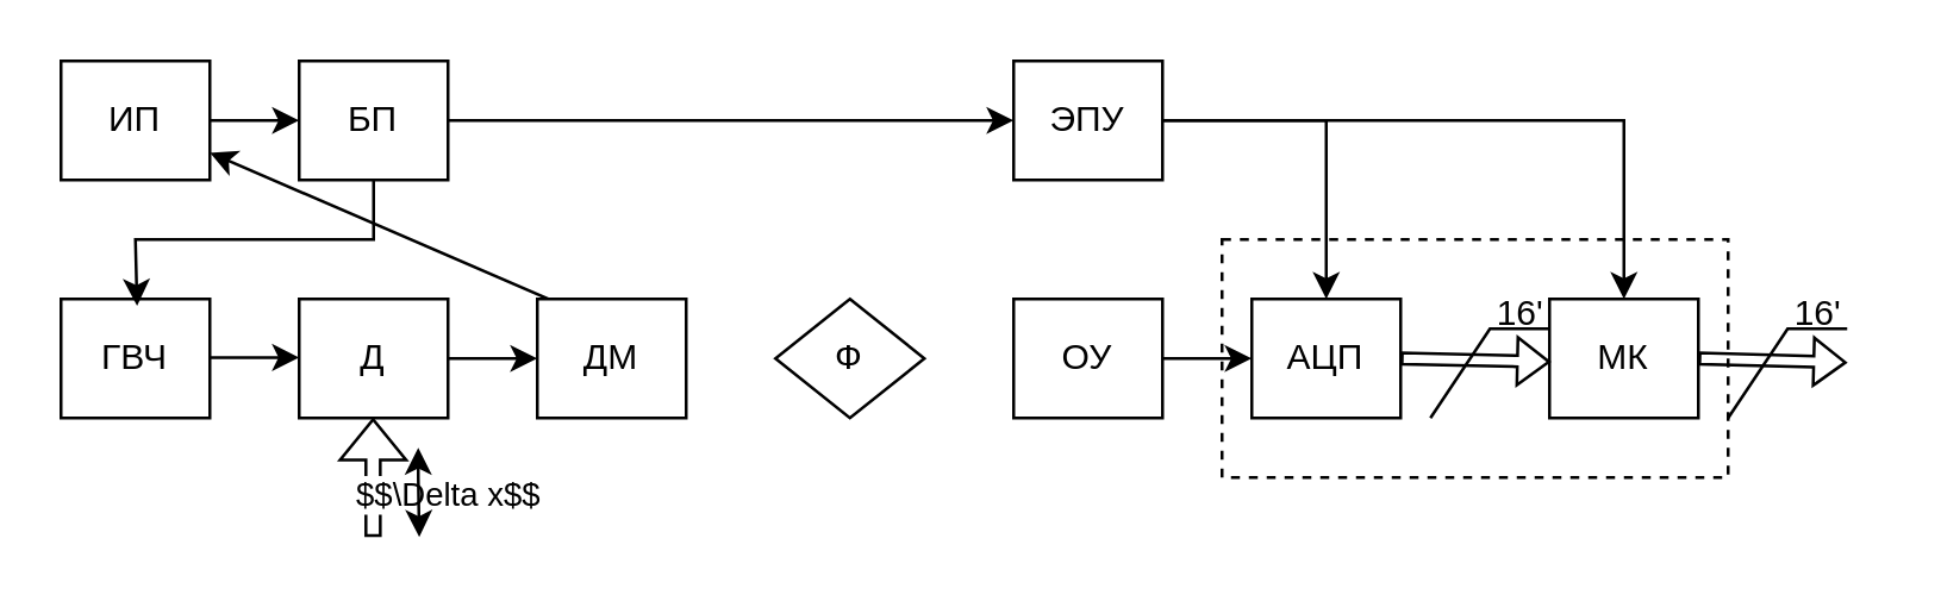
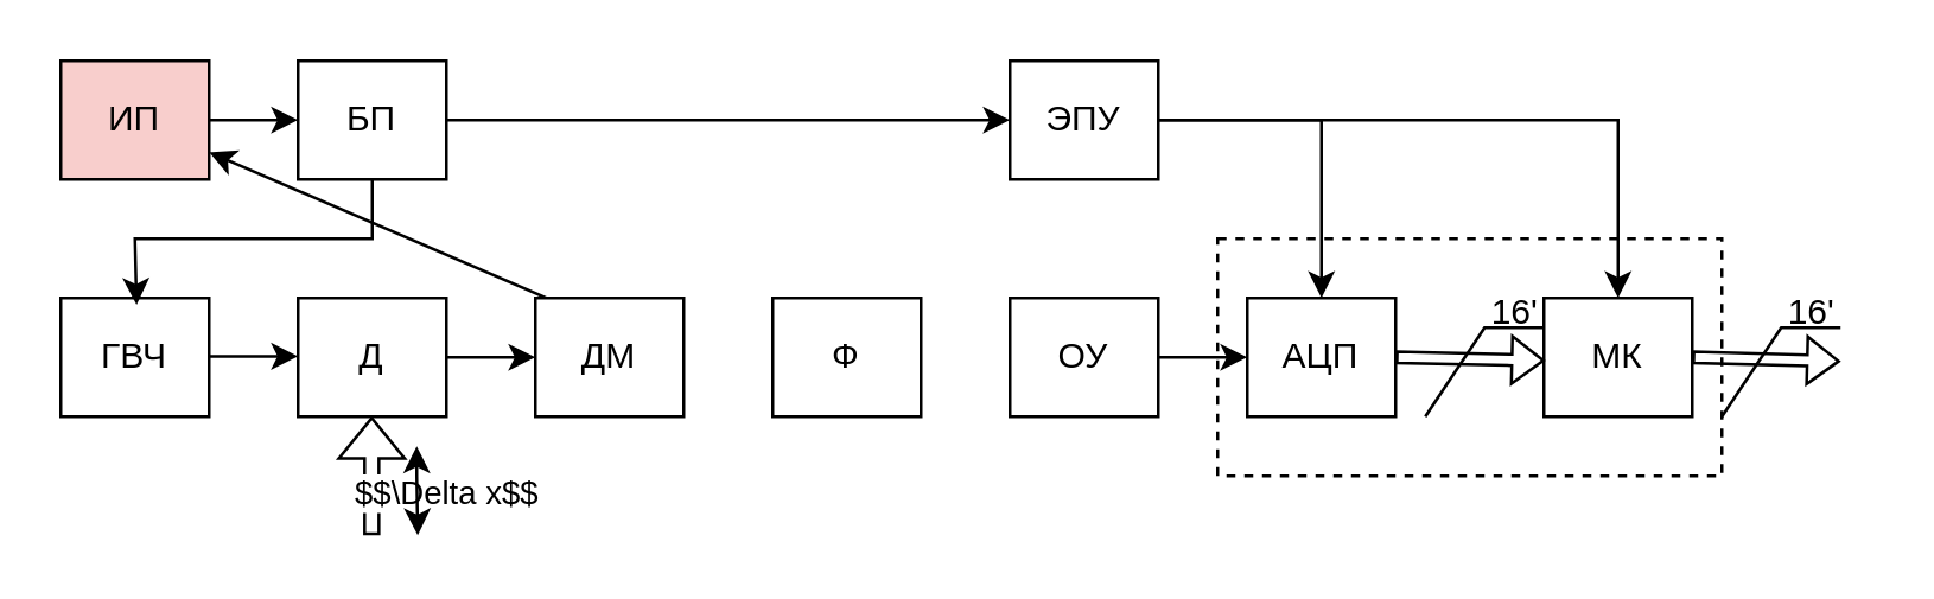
  <mxCell id="0" />
  <mxCell id="1" parent="0" />
  <mxCell id="2" value="" style="rounded=0;whiteSpace=wrap;html=1;dashed=1;" vertex="1" parent="1"><mxGeometry x="410" y="80" width="170" height="80" as="geometry" /></mxCell>
- <mxCell id="3" value="ИП" style="rounded=0;whiteSpace=wrap;html=1;" parent="1" vertex="1"><mxGeometry x="20" y="20" width="50" height="40" as="geometry" /></mxCell>
+ <mxCell id="3" value="ИП" style="rounded=0;whiteSpace=wrap;html=1;fillColor=#f8cecc;" parent="1" vertex="1"><mxGeometry x="20" y="20" width="50" height="40" as="geometry" /></mxCell>
  <mxCell id="4" value="Б&lt;span style=&quot;background-color: initial;&quot;&gt;П&lt;/span&gt;" style="rounded=0;whiteSpace=wrap;html=1;" parent="1" vertex="1"><mxGeometry x="100" y="20" width="50" height="40" as="geometry" /></mxCell>
  <mxCell id="5" value="ЭПУ" style="rounded=0;whiteSpace=wrap;html=1;" parent="1" vertex="1"><mxGeometry x="340" y="20" width="50" height="40" as="geometry" /></mxCell>
  <mxCell id="6" value="Д" style="rounded=0;whiteSpace=wrap;html=1;" parent="1" vertex="1"><mxGeometry x="100" y="100" width="50" height="40" as="geometry" /></mxCell>
  <mxCell id="7" value="ОУ" style="rounded=0;whiteSpace=wrap;html=1;" parent="1" vertex="1"><mxGeometry x="340" y="100" width="50" height="40" as="geometry" /></mxCell>
  <mxCell id="8" value="" style="shape=flexArrow;endArrow=classic;html=1;rounded=0;width=4.815;endSize=4.185;endWidth=16.365;" parent="1" edge="1"><mxGeometry width="50" height="50" relative="1" as="geometry"><mxPoint x="124.83" y="180" as="sourcePoint" /><mxPoint x="124.83" y="140" as="targetPoint" /></mxGeometry></mxCell>
  <mxCell id="9" value="$$\Delta x$$" style="edgeLabel;html=1;align=center;verticalAlign=middle;resizable=0;points=[];" parent="8" vertex="1" connectable="0"><mxGeometry x="-0.112" y="-2" relative="1" as="geometry"><mxPoint x="23" y="3" as="offset" /></mxGeometry></mxCell>
  <mxCell id="10" value="АЦП" style="rounded=0;whiteSpace=wrap;html=1;" parent="1" vertex="1"><mxGeometry x="420" y="100" width="50" height="40" as="geometry" /></mxCell>
  <mxCell id="11" value="МК" style="rounded=0;whiteSpace=wrap;html=1;" parent="1" vertex="1"><mxGeometry x="520" y="100" width="50" height="40" as="geometry" /></mxCell>
  <mxCell id="12" value="" style="endArrow=classic;html=1;rounded=0;exitX=1;exitY=0.5;exitDx=0;exitDy=0;" parent="1" source="29" target="3" edge="1"><mxGeometry width="50" height="50" relative="1" as="geometry"><mxPoint x="340" y="270" as="sourcePoint" /><mxPoint x="390" y="220" as="targetPoint" /></mxGeometry></mxCell>
  <mxCell id="13" value="" style="endArrow=classic;html=1;rounded=0;exitX=1;exitY=0.5;exitDx=0;exitDy=0;entryX=0;entryY=0.5;entryDx=0;entryDy=0;" parent="1" source="7" target="10" edge="1"><mxGeometry width="50" height="50" relative="1" as="geometry"><mxPoint x="320" y="130" as="sourcePoint" /><mxPoint x="350" y="130" as="targetPoint" /></mxGeometry></mxCell>
  <mxCell id="14" value="" style="endArrow=classic;html=1;rounded=0;exitX=1;exitY=0.5;exitDx=0;exitDy=0;entryX=0;entryY=0.5;entryDx=0;entryDy=0;" parent="1" source="3" target="4" edge="1"><mxGeometry width="50" height="50" relative="1" as="geometry"><mxPoint x="250" y="130" as="sourcePoint" /><mxPoint x="300" y="80" as="targetPoint" /><Array as="points"><mxPoint x="90" y="40" /></Array></mxGeometry></mxCell>
  <mxCell id="15" value="" style="endArrow=classic;html=1;rounded=0;exitX=1;exitY=0.5;exitDx=0;exitDy=0;entryX=0;entryY=0.5;entryDx=0;entryDy=0;" parent="1" source="4" target="5" edge="1"><mxGeometry width="50" height="50" relative="1" as="geometry"><mxPoint x="170" y="140" as="sourcePoint" /><mxPoint x="200" y="140" as="targetPoint" /></mxGeometry></mxCell>
  <mxCell id="16" value="" style="endArrow=classic;html=1;rounded=0;entryX=0.5;entryY=0;entryDx=0;entryDy=0;" parent="1" target="10" edge="1"><mxGeometry width="50" height="50" relative="1" as="geometry"><mxPoint x="390" y="40" as="sourcePoint" /><mxPoint x="540" y="40" as="targetPoint" /><Array as="points"><mxPoint x="445" y="40" /></Array></mxGeometry></mxCell>
  <mxCell id="17" value="" style="endArrow=classic;html=1;rounded=0;entryX=0.5;entryY=0;entryDx=0;entryDy=0;exitX=1;exitY=0.5;exitDx=0;exitDy=0;" parent="1" source="5" target="11" edge="1"><mxGeometry width="50" height="50" relative="1" as="geometry"><mxPoint x="440" y="40" as="sourcePoint" /><mxPoint x="460" y="80" as="targetPoint" /><Array as="points"><mxPoint x="545" y="40" /></Array></mxGeometry></mxCell>
  <mxCell id="18" value="" style="endArrow=classic;startArrow=classic;html=1;rounded=0;" parent="1" edge="1"><mxGeometry width="50" height="50" relative="1" as="geometry"><mxPoint x="140" y="150" as="sourcePoint" /><mxPoint x="140.34" y="180" as="targetPoint" /><Array as="points"><mxPoint x="140" y="160" /></Array></mxGeometry></mxCell>
  <mxCell id="19" value="" style="shape=flexArrow;endArrow=classic;html=1;rounded=0;exitX=1;exitY=0.5;exitDx=0;exitDy=0;entryX=0.806;entryY=1.038;entryDx=0;entryDy=0;endWidth=11.25;endSize=3.196;width=3.75;entryPerimeter=0;" parent="1" source="10" target="21" edge="1"><mxGeometry width="50" height="50" relative="1" as="geometry"><mxPoint x="410" y="130" as="sourcePoint" /><mxPoint x="460" y="80" as="targetPoint" /></mxGeometry></mxCell>
  <mxCell id="20" value="" style="endArrow=none;html=1;rounded=0;strokeWidth=1;" parent="1" edge="1"><mxGeometry width="50" height="50" relative="1" as="geometry"><mxPoint x="480" y="140" as="sourcePoint" /><mxPoint x="520" y="110" as="targetPoint" /><Array as="points"><mxPoint x="500" y="110" /></Array></mxGeometry></mxCell>
  <mxCell id="21" value="&amp;nbsp; &amp;nbsp;16&lt;span style=&quot;background-color: initial;&quot;&gt;'&lt;/span&gt;" style="text;html=1;align=center;verticalAlign=middle;resizable=0;points=[];autosize=1;strokeColor=none;fillColor=none;" parent="1" vertex="1"><mxGeometry x="480" y="90" width="50" height="30" as="geometry" /></mxCell>
  <mxCell id="22" value="" style="endArrow=none;html=1;rounded=0;strokeWidth=1;" parent="1" edge="1"><mxGeometry width="50" height="50" relative="1" as="geometry"><mxPoint x="580" y="140" as="sourcePoint" /><mxPoint x="620" y="110" as="targetPoint" /><Array as="points"><mxPoint x="600" y="110" /></Array></mxGeometry></mxCell>
  <mxCell id="23" value="&amp;nbsp; &amp;nbsp;16&lt;span style=&quot;background-color: initial;&quot;&gt;'&lt;/span&gt;" style="text;html=1;align=center;verticalAlign=middle;resizable=0;points=[];autosize=1;strokeColor=none;fillColor=none;" parent="1" vertex="1"><mxGeometry x="580" y="90" width="50" height="30" as="geometry" /></mxCell>
  <mxCell id="24" value="" style="shape=flexArrow;endArrow=classic;html=1;rounded=0;exitX=1;exitY=0.5;exitDx=0;exitDy=0;endWidth=11.25;endSize=3.196;width=3.75;entryX=0.797;entryY=1.045;entryDx=0;entryDy=0;entryPerimeter=0;" parent="1" target="23" edge="1"><mxGeometry width="50" height="50" relative="1" as="geometry"><mxPoint x="570" y="120" as="sourcePoint" /><mxPoint x="610" y="120" as="targetPoint" /></mxGeometry></mxCell>
  <mxCell id="25" value="ГВЧ" style="rounded=0;whiteSpace=wrap;html=1;" parent="1" vertex="1"><mxGeometry x="20" y="100" width="50" height="40" as="geometry" /></mxCell>
  <mxCell id="26" value="" style="endArrow=classic;html=1;rounded=0;exitX=1;exitY=0.5;exitDx=0;exitDy=0;entryX=0;entryY=0.5;entryDx=0;entryDy=0;" parent="1" edge="1"><mxGeometry width="50" height="50" relative="1" as="geometry"><mxPoint x="70" y="119.66" as="sourcePoint" /><mxPoint x="100" y="119.66" as="targetPoint" /><Array as="points"><mxPoint x="90" y="119.66" /></Array></mxGeometry></mxCell>
  <mxCell id="27" value="" style="endArrow=classic;html=1;rounded=0;exitX=0.5;exitY=1;exitDx=0;exitDy=0;entryX=0.511;entryY=0.058;entryDx=0;entryDy=0;entryPerimeter=0;" parent="1" source="4" target="25" edge="1"><mxGeometry width="50" height="50" relative="1" as="geometry"><mxPoint x="40" y="60" as="sourcePoint" /><mxPoint x="70" y="60" as="targetPoint" /><Array as="points"><mxPoint x="125" y="80" /><mxPoint x="45" y="80" /></Array></mxGeometry></mxCell>
  <mxCell id="28" value="" style="endArrow=classic;html=1;rounded=0;exitX=1;exitY=0.5;exitDx=0;exitDy=0;entryX=0;entryY=0.5;entryDx=0;entryDy=0;" parent="1" source="6" target="29" edge="1"><mxGeometry width="50" height="50" relative="1" as="geometry"><mxPoint x="150" y="120" as="sourcePoint" /><mxPoint x="270" y="120" as="targetPoint" /></mxGeometry></mxCell>
  <mxCell id="29" value="ДМ" style="rounded=0;whiteSpace=wrap;html=1;" parent="1" vertex="1"><mxGeometry x="180" y="100" width="50" height="40" as="geometry" /></mxCell>
- <mxCell id="30" value="Ф" style="rhombus;whiteSpace=wrap;html=1;" parent="1" vertex="1"><mxGeometry x="260" y="100" width="50" height="40" as="geometry" /></mxCell>
+ <mxCell id="30" value="Ф" style="rounded=0;whiteSpace=wrap;html=1;" parent="1" vertex="1"><mxGeometry x="260" y="100" width="50" height="40" as="geometry" /></mxCell>
